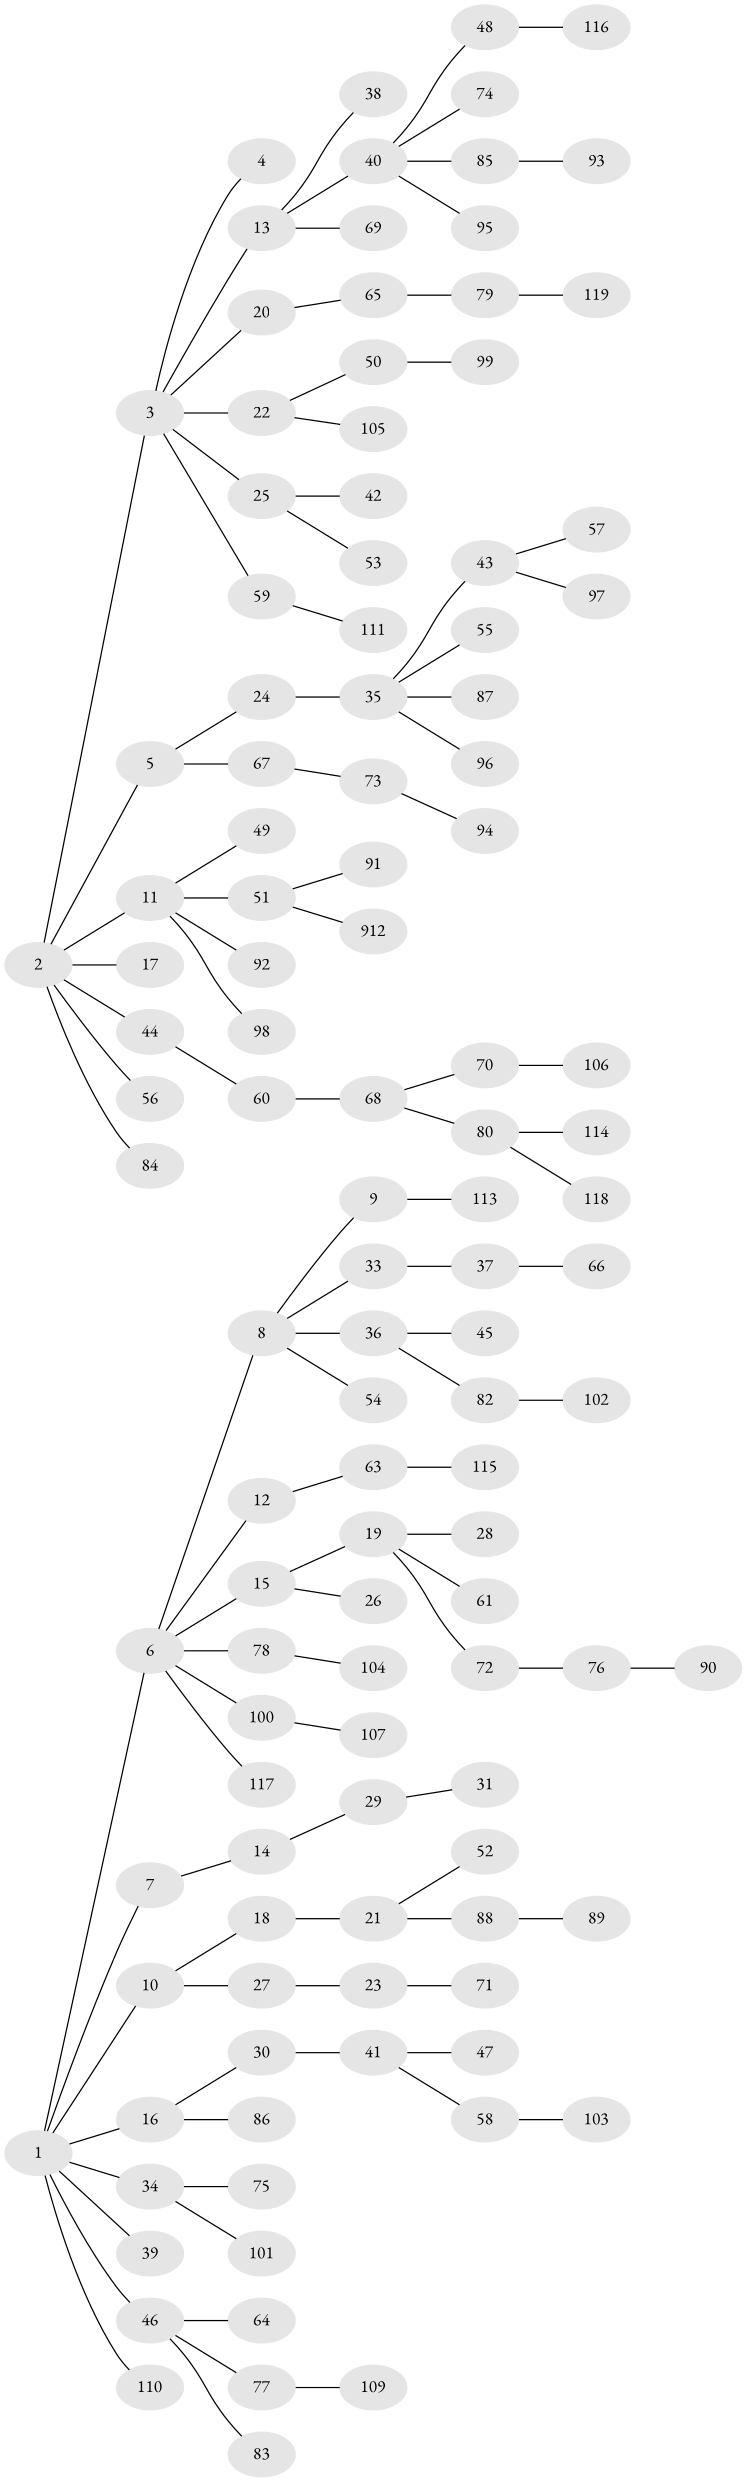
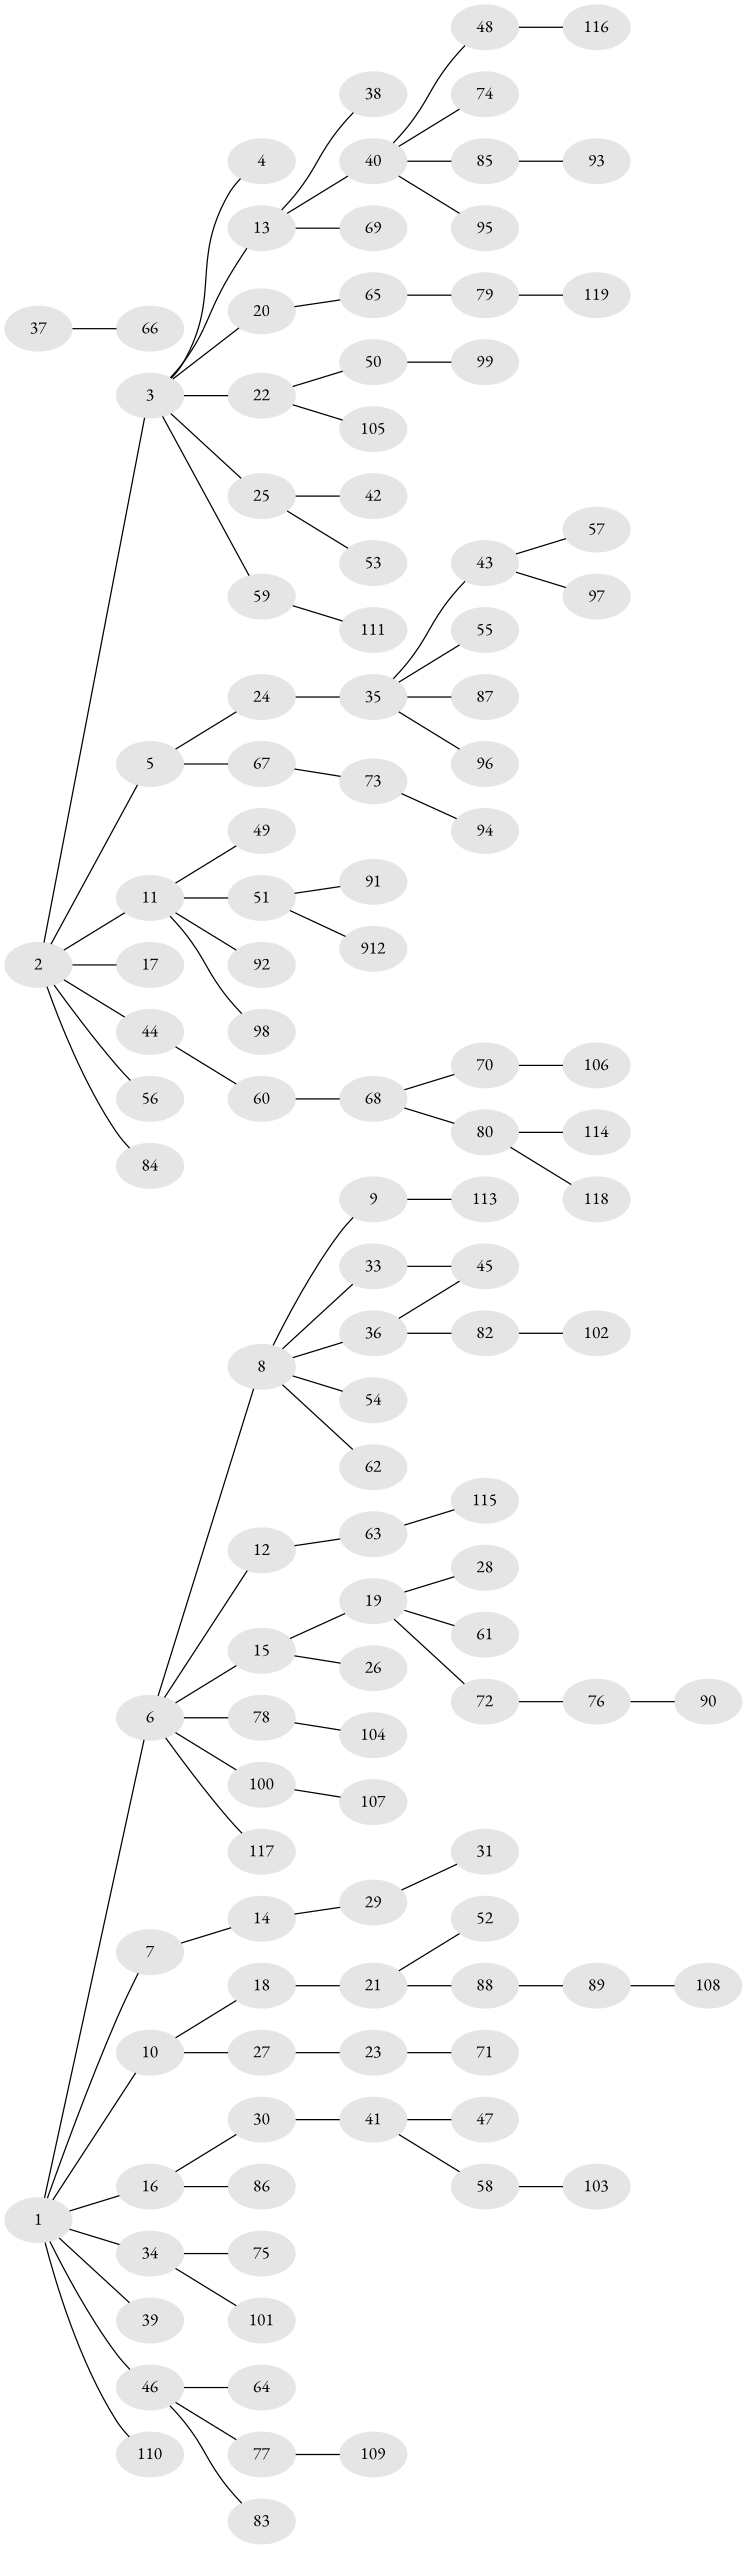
  graph {
    fontname="EB Garamond"
    rankdir=LR
    node [color=gray90 fontname="EB Garamond" style=filled]
    edge [fontname="EB Garamond"]
    1
    6
    7
    10
    16
    34
    39
    46
    110
    2
    3
    5
    11
    17
    44
    56
    84
    8
    12
    15
    78
    100
    117
    14
    18
    27
    30
    86
    75
    101
    64
    77
    83
    4
    13
    20
    22
    25
    59
    24
    67
    49
    51
    92
    98
    60
    38
    40
    69
    65
    50
    105
    42
    53
    111
    35
    73
    9
    33
    36
    54
+   62
    63
    19
    26
    104
    107
    29
    113
    37
    45
    82
    21
    23
    91
    n76 [label=912]
    115
    48
    74
    85
    95
    31
    28
    61
    72
    41
    52
    88
    71
    76
    79
    89
    99
    43
    55
    87
    96
    47
    58
    66
    57
    97
    102
    116
    93
    103
    68
    109
    70
    80
    119
    94
    106
    114
    118
    90
+   108
    1 -- 6
    1 -- 7
    1 -- 10
    1 -- 16
    1 -- 34
    1 -- 39
    1 -- 46
    1 -- 110
    6 -- 8
    6 -- 12
    6 -- 15
    6 -- 78
    6 -- 100
    6 -- 117
    7 -- 14
    10 -- 18
    10 -- 27
    16 -- 30
    16 -- 86
    34 -- 75
    34 -- 101
    46 -- 64
    46 -- 77
    46 -- 83
    2 -- 3
    2 -- 5
    2 -- 11
    2 -- 17
    2 -- 44
    2 -- 56
    2 -- 84
    3 -- 4
    3 -- 13
    3 -- 20
    3 -- 22
    3 -- 25
    3 -- 59
    5 -- 24
    5 -- 67
    11 -- 49
    11 -- 51
    11 -- 92
    11 -- 98
    44 -- 60
    8 -- 9
    8 -- 33
    8 -- 36
    8 -- 54
+   8 -- 62
    12 -- 63
    15 -- 19
    15 -- 26
    78 -- 104
    100 -- 107
    14 -- 29
    18 -- 21
    27 -- 23
    30 -- 41
    77 -- 109
    13 -- 38
    13 -- 40
    13 -- 69
    20 -- 65
    22 -- 50
    22 -- 105
    25 -- 42
    25 -- 53
    59 -- 111
    24 -- 35
    67 -- 73
    51 -- 91
    51 -- n76
    60 -- 68
    40 -- 48
    40 -- 74
    40 -- 85
    40 -- 95
    65 -- 79
    50 -- 99
    35 -- 43
    35 -- 55
    35 -- 87
    35 -- 96
    73 -- 94
    9 -- 113
-   33 -- 37
+   33 -- 45
    36 -- 45
    36 -- 82
    63 -- 115
    19 -- 28
    19 -- 61
    19 -- 72
    29 -- 31
    37 -- 66
    82 -- 102
    21 -- 52
    21 -- 88
    23 -- 71
    48 -- 116
    85 -- 93
    72 -- 76
    41 -- 47
    41 -- 58
    88 -- 89
    76 -- 90
    79 -- 119
+   89 -- 108
    43 -- 57
    43 -- 97
    58 -- 103
    68 -- 70
    68 -- 80
    70 -- 106
    80 -- 114
    80 -- 118
  }
